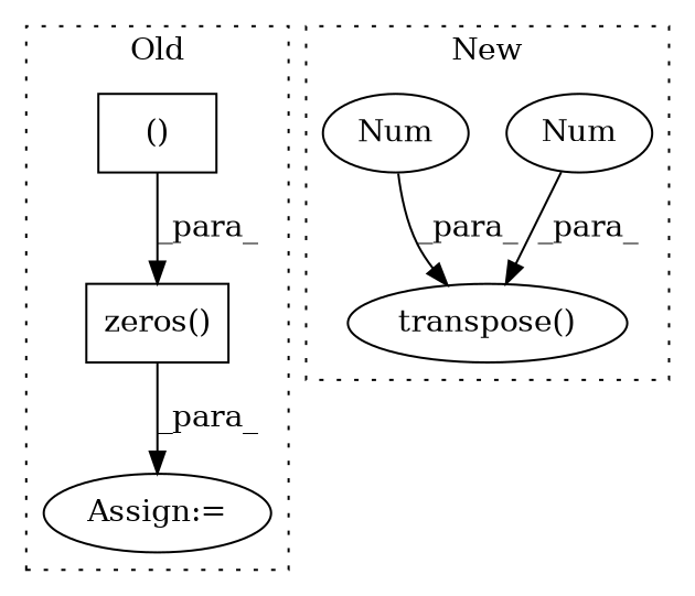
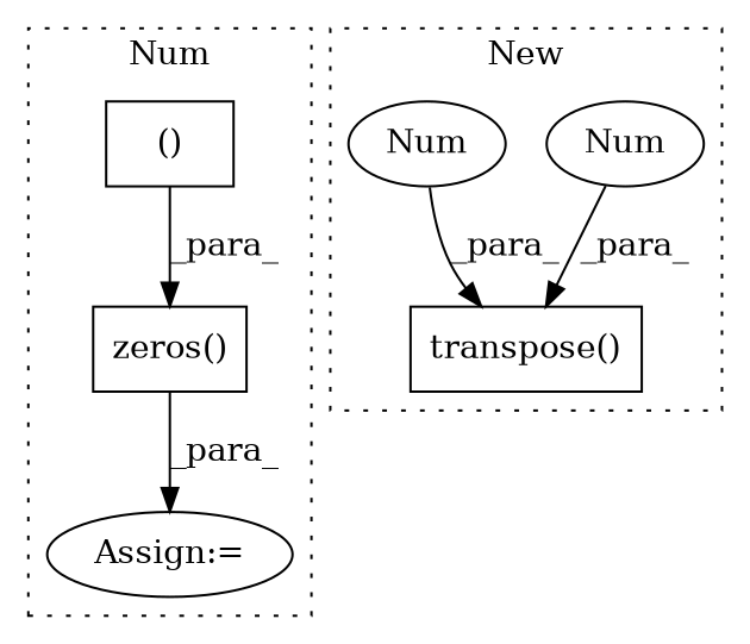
  digraph {
    node [a=75 l=1 shape=box]
    n1 [l="9,1" label="zeros()" s="15979,15998"]
    n2 [a=54 l=7 label="()" s=15990]
    n3 [a=68 l=3 label="Assign:=" s=15976 shape=ellipse]
-   n4 [l="14,1" label="transpose()" s="14563,14584" shape=ellipse]
+   n4 [l="14,1" label="transpose()" s="14563,14584"]
    n5 [a=76 label=Num s=14580 shape=ellipse]
    n6 [a=76 label=Num s=14583 shape=ellipse]
    subgraph cluster_1 {
-     label=Old
+     label=Num
      style=dotted
      n1
      n2
      n3
    }
    subgraph cluster_2 {
      label=New
      style=dotted
      n4
      n5
      n6
    }
    n1 -> n3 [label=_para_]
    n2 -> n1 [label=_para_]
    n5 -> n4 [label=_para_]
    n6 -> n4 [label=_para_]
  }
